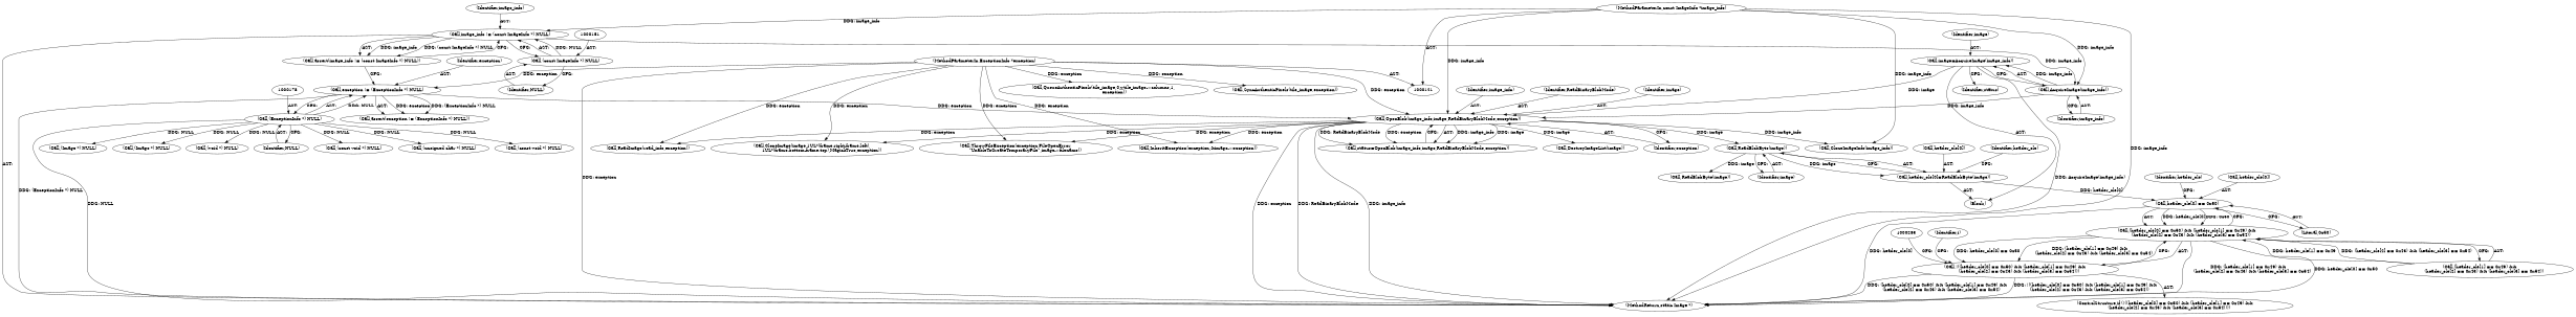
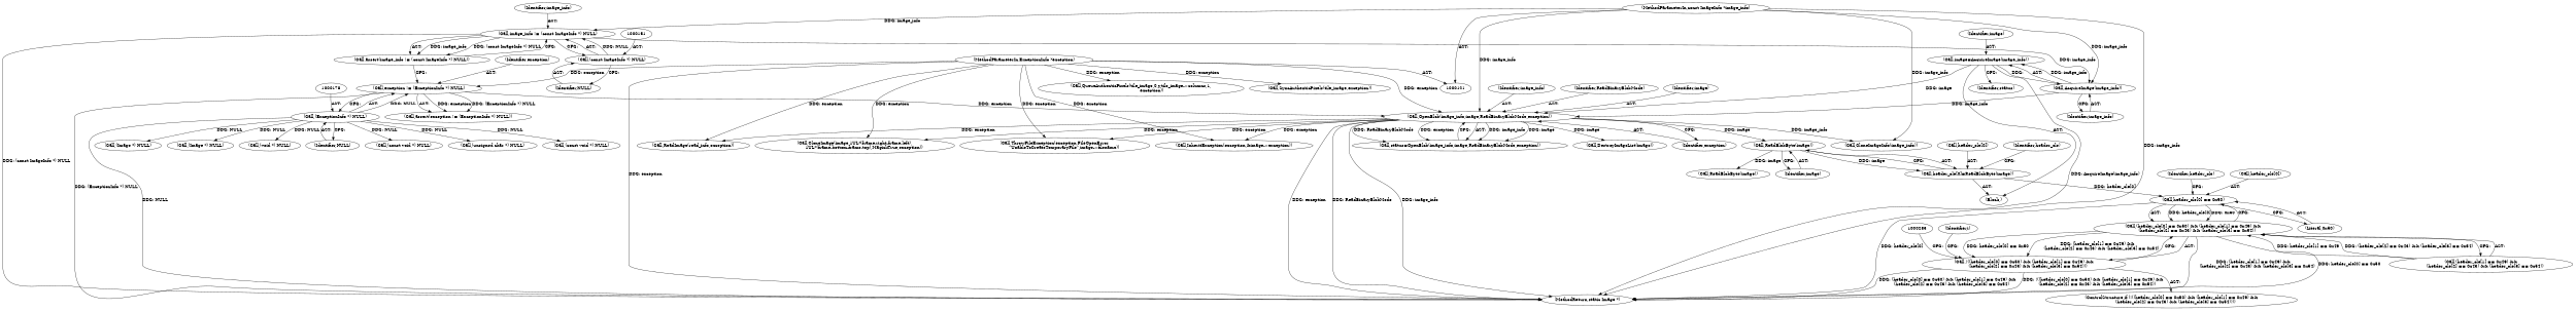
  digraph {
    n1 [label="(Call,header_ole[0] == 0x50)"]
    n2 [label="(Call,(header_ole[0] == 0x50) && (header_ole[1] == 0x49) &&\n      (header_ole[2] == 0x43) && (header_ole[3] == 0x54))"]
    n3 [label="(Literal,0x50)"]
    n4 [label="(MethodReturn,static Image *)"]
    n5 [label="(Call,!((header_ole[0] == 0x50) && (header_ole[1] == 0x49) &&\n      (header_ole[2] == 0x43) && (header_ole[3] == 0x54)))"]
    n6 [label="(Call,(header_ole[1] == 0x49) &&\n      (header_ole[2] == 0x43) && (header_ole[3] == 0x54))"]
    n7 [label="(Call,header_ole[0]=ReadBlobByte(image))"]
    n8 [label="(Call,ReadBlobByte(image))"]
    n9 [label="(Block,)"]
    n10 [label="(Call,ReadBlobByte(image))"]
    n11 [label="(Identifier,image)"]
    n12 [label="(Call,OpenBlob(image_info,image,ReadBinaryBlobMode,exception))"]
    n13 [label="(Call,ReadImage(read_info,exception))"]
    n14 [label="(Call,CloneImage(image,1UL*(frame.right-frame.left),\n              1UL*(frame.bottom-frame.top),MagickTrue,exception))"]
    n15 [label="(Call,InheritException(exception,&image->exception))"]
    n16 [label="(Call,status=OpenBlob(image_info,image,ReadBinaryBlobMode,exception))"]
    n17 [label="(Call,ThrowFileException(exception,FileOpenError,\n              \"UnableToCreateTemporaryFile\",image->filename))"]
    n18 [label="(Call,DestroyImageList(image))"]
    n19 [label="(Identifier,exception)"]
    n20 [label="(Call,CloneImageInfo(image_info))"]
    n21 [label="(Call,AcquireImage(image_info))"]
    n22 [label="(Call,image=AcquireImage(image_info))"]
    n23 [label="(Identifier,image_info)"]
    n24 [label="(Identifier,status)"]
    n25 [label="(Call,image_info != (const ImageInfo *) NULL)"]
    n26 [label="(Call,(const ImageInfo *) NULL)"]
    n27 [label="(Call,assert(image_info != (const ImageInfo *) NULL))"]
    n28 [label="(Identifier,NULL)"]
    n29 [label="(Call,exception != (ExceptionInfo *) NULL)"]
    n30 [label="(MethodParameterIn,const ImageInfo *image_info)"]
    1000121
    n32 [label="(Call,(ExceptionInfo *) NULL)"]
    n33 [label="(Call,(unsigned char *) NULL)"]
    n34 [label="(Identifier,NULL)"]
    n35 [label="(Call,(const void *) NULL)"]
    n36 [label="(Call,(Image *) NULL)"]
    n37 [label="(Call,(Image *) NULL)"]
    n38 [label="(Call,(void *) NULL)"]
    n39 [label="(Call,(const void *) NULL)"]
    n40 [label="(Call,assert(exception != (ExceptionInfo *) NULL))"]
    n41 [label="(MethodParameterIn,ExceptionInfo *exception)"]
    n42 [label="(Call,QueueAuthenticPixels(tile_image,0,y,tile_image->columns,1,\n                exception))"]
    n43 [label="(Call,SyncAuthenticPixels(tile_image,exception))"]
    n44 [label="(ControlStructure,if (!((header_ole[0] == 0x50) && (header_ole[1] == 0x49) &&\n      (header_ole[2] == 0x43) && (header_ole[3] == 0x54))))"]
    n45 [label="(Identifier,i)"]
    n46 [label="(Identifier,exception)"]
    n47 [label="(Identifier,ReadBinaryBlobMode)"]
    n48 [label="(Identifier,image)"]
    n49 [label="(Identifier,image)"]
    n50 [label="(Call,header_ole[0])"]
    n51 [label="(Call,header_ole[0])"]
    n52 [label="(Identifier,image_info)"]
    n53 [label="(Identifier,image_info)"]
    n54 [label="(Identifier,header_ole)"]
    n55 [label="(Identifier,header_ole)"]
    1000151
    1000178
    1000283
    n1 -> n2 [label="AST: "]
    n1 -> n2 [label="DDG: header_ole[0]"]
    n1 -> n2 [label="DDG: 0x50"]
    n1 -> n3 [label="CFG: "]
    n1 -> n4 [label="DDG: header_ole[0]"]
    n2 -> n1 [label="CFG: "]
    n2 -> n4 [label="DDG: (header_ole[1] == 0x49) &&\n      (header_ole[2] == 0x43) && (header_ole[3] == 0x54)"]
    n2 -> n4 [label="DDG: header_ole[0] == 0x50"]
    n2 -> n5 [label="AST: "]
    n2 -> n5 [label="DDG: header_ole[0] == 0x50"]
    n2 -> n5 [label="DDG: (header_ole[1] == 0x49) &&\n      (header_ole[2] == 0x43) && (header_ole[3] == 0x54)"]
    n2 -> n6 [label="CFG: "]
    n3 -> n1 [label="AST: "]
    n5 -> n2 [label="CFG: "]
    n5 -> n4 [label="DDG: !((header_ole[0] == 0x50) && (header_ole[1] == 0x49) &&\n      (header_ole[2] == 0x43) && (header_ole[3] == 0x54))"]
    n5 -> n4 [label="DDG: (header_ole[0] == 0x50) && (header_ole[1] == 0x49) &&\n      (header_ole[2] == 0x43) && (header_ole[3] == 0x54)"]
    n5 -> n44 [label="AST: "]
    n6 -> n2 [label="AST: "]
    n6 -> n2 [label="DDG: header_ole[1] == 0x49"]
    n6 -> n2 [label="DDG: (header_ole[2] == 0x43) && (header_ole[3] == 0x54)"]
    n7 -> n1 [label="DDG: header_ole[0]"]
    n7 -> n8 [label="CFG: "]
    n7 -> n9 [label="AST: "]
    n8 -> n7 [label="AST: "]
    n8 -> n7 [label="DDG: image"]
    n8 -> n10 [label="DDG: image"]
    n8 -> n11 [label="CFG: "]
    n11 -> n8 [label="AST: "]
    n12 -> n4 [label="DDG: ReadBinaryBlobMode"]
    n12 -> n4 [label="DDG: image_info"]
    n12 -> n4 [label="DDG: exception"]
    n12 -> n8 [label="DDG: image"]
    n12 -> n13 [label="DDG: exception"]
    n12 -> n14 [label="DDG: exception"]
    n12 -> n15 [label="DDG: exception"]
    n12 -> n16 [label="AST: "]
    n12 -> n16 [label="DDG: image_info"]
    n12 -> n16 [label="DDG: image"]
    n12 -> n16 [label="DDG: ReadBinaryBlobMode"]
    n12 -> n16 [label="DDG: exception"]
    n12 -> n17 [label="DDG: exception"]
    n12 -> n18 [label="DDG: image"]
    n12 -> n19 [label="CFG: "]
    n12 -> n20 [label="DDG: image_info"]
    n16 -> n12 [label="CFG: "]
    n19 -> n12 [label="AST: "]
    n21 -> n12 [label="DDG: image_info"]
    n21 -> n22 [label="AST: "]
    n21 -> n22 [label="DDG: image_info"]
    n21 -> n23 [label="CFG: "]
    n22 -> n4 [label="DDG: AcquireImage(image_info)"]
    n22 -> n9 [label="AST: "]
    n22 -> n12 [label="DDG: image"]
-   n22 -> n21 [label="CFG: "]
+   n22 -> n21 [label="DDG: "]
    n22 -> n24 [label="CFG: "]
    n23 -> n21 [label="AST: "]
-   n25 -> n4 [label="AST: "]
+   n25 -> n4 [label="DDG: (const ImageInfo *) NULL"]
    n25 -> n21 [label="DDG: image_info"]
    n25 -> n26 [label="CFG: "]
    n25 -> n27 [label="AST: "]
    n25 -> n27 [label="DDG: image_info"]
    n25 -> n27 [label="DDG: (const ImageInfo *) NULL"]
    n26 -> n25 [label="AST: "]
    n26 -> n25 [label="DDG: NULL"]
    n26 -> n28 [label="CFG: "]
    n27 -> n25 [label="CFG: "]
    n27 -> n29 [label="CFG: "]
    n28 -> n26 [label="AST: "]
    n29 -> n4 [label="DDG: (ExceptionInfo *) NULL"]
    n29 -> n12 [label="DDG: exception"]
    n29 -> n32 [label="CFG: "]
    n29 -> n40 [label="AST: "]
    n29 -> n40 [label="DDG: exception"]
    n29 -> n40 [label="DDG: (ExceptionInfo *) NULL"]
    n30 -> n4 [label="DDG: image_info"]
    n30 -> n12 [label="DDG: image_info"]
    n30 -> n20 [label="DDG: image_info"]
    n30 -> n21 [label="DDG: image_info"]
    n30 -> n25 [label="DDG: image_info"]
    n30 -> 1000121 [label="AST: "]
    n32 -> n4 [label="DDG: NULL"]
    n32 -> n29 [label="AST: "]
    n32 -> n29 [label="DDG: NULL"]
    n32 -> n33 [label="DDG: NULL"]
    n32 -> n34 [label="CFG: "]
    n32 -> n35 [label="DDG: NULL"]
    n32 -> n36 [label="DDG: NULL"]
    n32 -> n37 [label="DDG: NULL"]
    n32 -> n38 [label="DDG: NULL"]
    n32 -> n39 [label="DDG: NULL"]
    n34 -> n32 [label="AST: "]
    n41 -> n4 [label="DDG: exception"]
    n41 -> n12 [label="DDG: exception"]
    n41 -> n13 [label="DDG: exception"]
    n41 -> n14 [label="DDG: exception"]
    n41 -> n15 [label="DDG: exception"]
    n41 -> n17 [label="DDG: exception"]
    n41 -> n29 [label="DDG: exception"]
    n41 -> 1000121 [label="AST: "]
    n41 -> n42 [label="DDG: exception"]
    n41 -> n43 [label="DDG: exception"]
    n45 -> n5 [label="CFG: "]
    n46 -> n29 [label="AST: "]
    n47 -> n12 [label="AST: "]
    n48 -> n12 [label="AST: "]
    n49 -> n22 [label="AST: "]
    n50 -> n1 [label="AST: "]
    n51 -> n7 [label="AST: "]
    n52 -> n12 [label="AST: "]
    n53 -> n25 [label="AST: "]
    n54 -> n7 [label="CFG: "]
    n55 -> n1 [label="CFG: "]
    1000151 -> n26 [label="AST: "]
    1000178 -> n32 [label="AST: "]
    1000283 -> n5 [label="CFG: "]
  }
